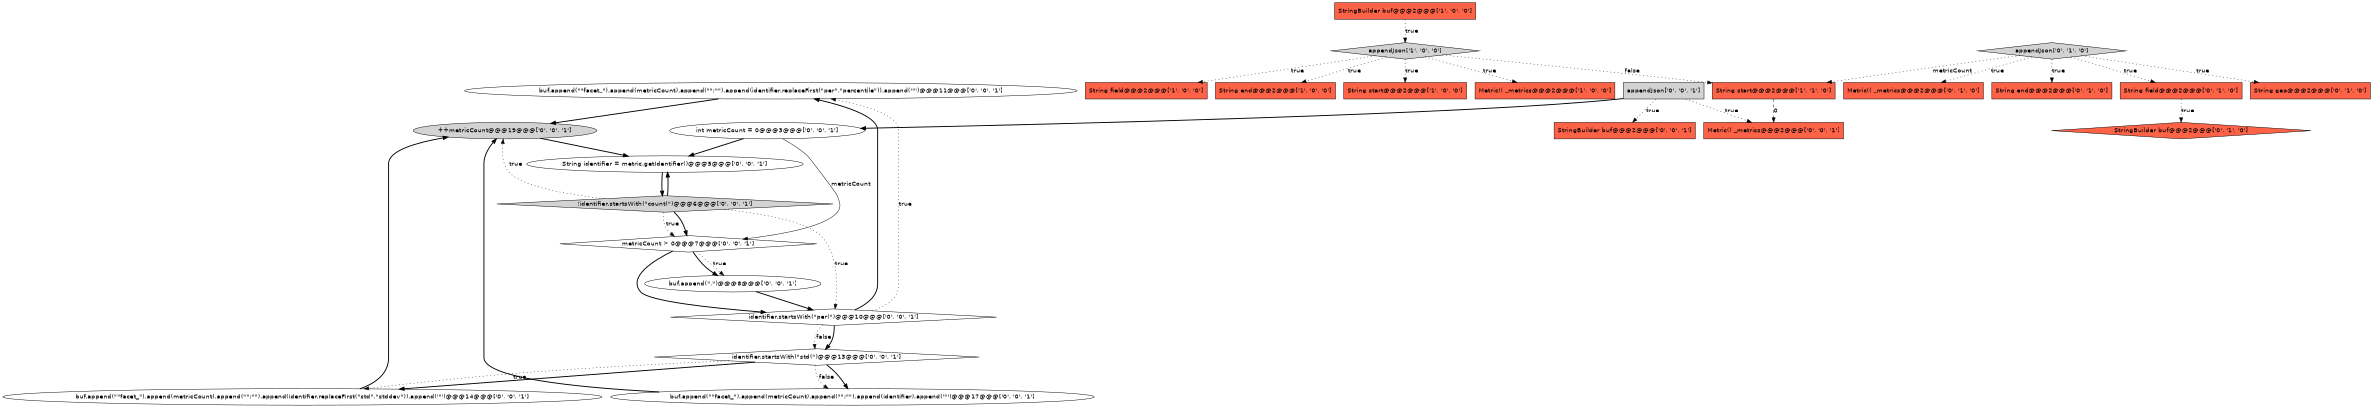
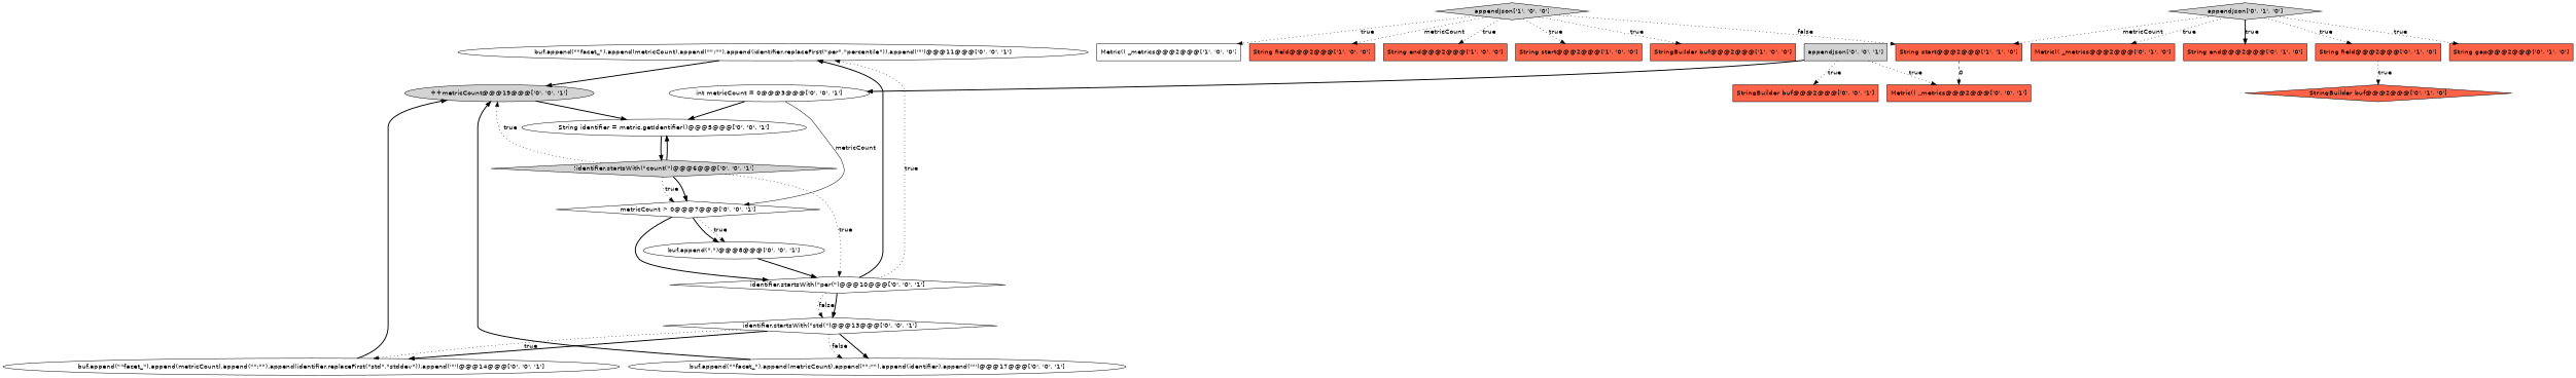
  digraph {
    fontname="DejaVu Sans"
    node [fillcolor=tomato fontname="DejaVu Sans" shape=box style=filled]
    edge [fontname="DejaVu Sans" style=dotted]
    n1 [fillcolor=white label="buf.append(\"\"facet_\").append(metricCount).append(\"\":\"\").append(identifier.replaceFirst(\"per\",\"percentile\")).append('\"')@@@11@@@['0', '0', '1']" shape=ellipse]
    n2 [fillcolor=lightgray label="++metricCount@@@19@@@['0', '0', '1']" shape=ellipse]
    n3 [fillcolor=white label="String identifier = metric.getIdentifier()@@@5@@@['0', '0', '1']" shape=ellipse]
    n4 [fillcolor=white label="buf.append(\"\"facet_\").append(metricCount).append(\"\":\"\").append(identifier.replaceFirst(\"std\",\"stddev\")).append('\"')@@@14@@@['0', '0', '1']" shape=ellipse]
    n5 [fillcolor=lightgray label="appendJson['1', '0', '0']" shape=diamond]
    n6 [label="String start@@@2@@@['1', '1', '0']"]
    n7 [label="String field@@@2@@@['1', '0', '0']"]
    n8 [label="String end@@@2@@@['1', '0', '0']"]
    n9 [label="String start@@@2@@@['1', '0', '0']"]
    n10 [label="StringBuilder buf@@@2@@@['1', '0', '0']"]
-   n11 [label="Metric(( _metrics@@@2@@@['1', '0', '0']"]
+   n11 [fillcolor=white label="Metric(( _metrics@@@2@@@['1', '0', '0']"]
    n12 [label="Metric(( _metrics@@@2@@@['0', '0', '1']"]
    n13 [label="Metric(( _metrics@@@2@@@['0', '1', '0']"]
    n14 [fillcolor=lightgray label="!identifier.startsWith(\"count(\")@@@6@@@['0', '0', '1']" shape=diamond]
    n15 [fillcolor=lightgray label="appendJson['0', '0', '1']"]
    n16 [label="StringBuilder buf@@@2@@@['0', '0', '1']"]
    n17 [fillcolor=white label="int metricCount = 0@@@3@@@['0', '0', '1']" shape=ellipse]
    n18 [fillcolor=white label="metricCount > 0@@@7@@@['0', '0', '1']" shape=diamond]
    n19 [fillcolor=white label="buf.append(\",\")@@@8@@@['0', '0', '1']" shape=ellipse]
    n20 [fillcolor=white label="identifier.startsWith(\"per(\")@@@10@@@['0', '0', '1']" shape=diamond]
    n21 [fillcolor=white label="identifier.startsWith(\"std(\")@@@13@@@['0', '0', '1']" shape=diamond]
    n22 [fillcolor=white label="buf.append(\"\"facet_\").append(metricCount).append(\"\":\"\").append(identifier).append('\"')@@@17@@@['0', '0', '1']" shape=ellipse]
    n23 [label="String end@@@2@@@['0', '1', '0']"]
    n24 [fillcolor=lightgray label="appendJson['0', '1', '0']" shape=diamond]
    n25 [label="String field@@@2@@@['0', '1', '0']"]
    n26 [label="String gap@@@2@@@['0', '1', '0']"]
    n27 [label="StringBuilder buf@@@2@@@['0', '1', '0']" shape=diamond]
    n1 -> n2 [style=bold]
    n2 -> n3 [style=bold]
    n3 -> n14 [style=bold]
    n4 -> n2 [style=bold]
    n5 -> n6 [label=false]
-   n5 -> n7 [label=true]
+   n5 -> n7 [label=metricCount]
    n5 -> n8 [label=true]
    n5 -> n9 [label=true]
-   n10 -> n5 [label=true]
+   n5 -> n10 [label=true]
    n5 -> n11 [label=true]
    n6 -> n12 [label=0 style=dashed]
    n14 -> n2 [label=true]
    n14 -> n3 [style=bold]
    n14 -> n18 [style=bold]
    n14 -> n18 [label=true]
    n14 -> n20 [label=true]
    n15 -> n12 [label=true]
    n15 -> n16 [label=true]
    n15 -> n17 [style=bold]
    n17 -> n3 [style=bold]
    n17 -> n18 [label=metricCount style=solid]
    n18 -> n19 [label=true]
    n18 -> n19 [style=bold]
    n18 -> n20 [style=bold]
    n19 -> n20 [style=bold]
    n20 -> n1 [style=bold]
    n20 -> n1 [label=true]
    n20 -> n21 [label=false]
    n20 -> n21 [style=bold]
    n21 -> n4 [style=bold]
    n21 -> n4 [label=true]
    n21 -> n22 [style=bold]
    n21 -> n22 [label=false]
    n22 -> n2 [style=bold]
    n24 -> n6 [label=metricCount]
    n24 -> n13 [label=true]
-   n24 -> n23 [label=true]
+   n24 -> n23 [label=true style=bold]
    n24 -> n25 [label=true]
    n24 -> n26 [label=true]
    n25 -> n27 [label=true]
  }
